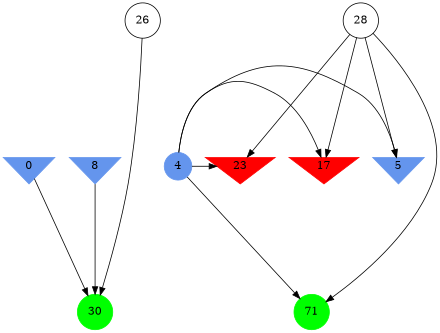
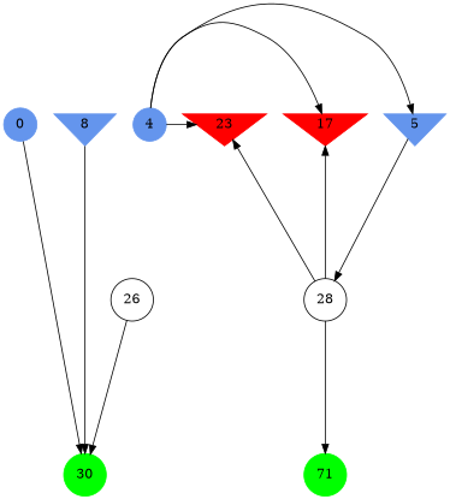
  digraph {
    ranksep=2.0
    node [color=cornflowerblue shape=invtriangle style=filled]
-   0
+   0 [shape=circle]
    4 [shape=circle]
    5
    8
    17 [color=red]
    23 [color=red]
    26 [color=black shape=circle style=""]
    28 [color=black shape=circle style=""]
    30 [color=green shape=circle]
    n10 [color=green label=71 shape=circle]
    subgraph sub_1 {
      rank=same
      0
      4
      5
      8
      17
      23
    }
    subgraph sub_2 {
      rank=same
      26
      28
    }
    subgraph sub_3 {
      rank=same
      30
      n10
    }
    0 -> 30
    4 -> 5
    4 -> 17
    4 -> 23
-   4 -> n10
    8 -> 30
    26 -> 30
-   28 -> 5
+   5 -> 28
    28 -> 17
    28 -> 23
    28 -> n10
  }
